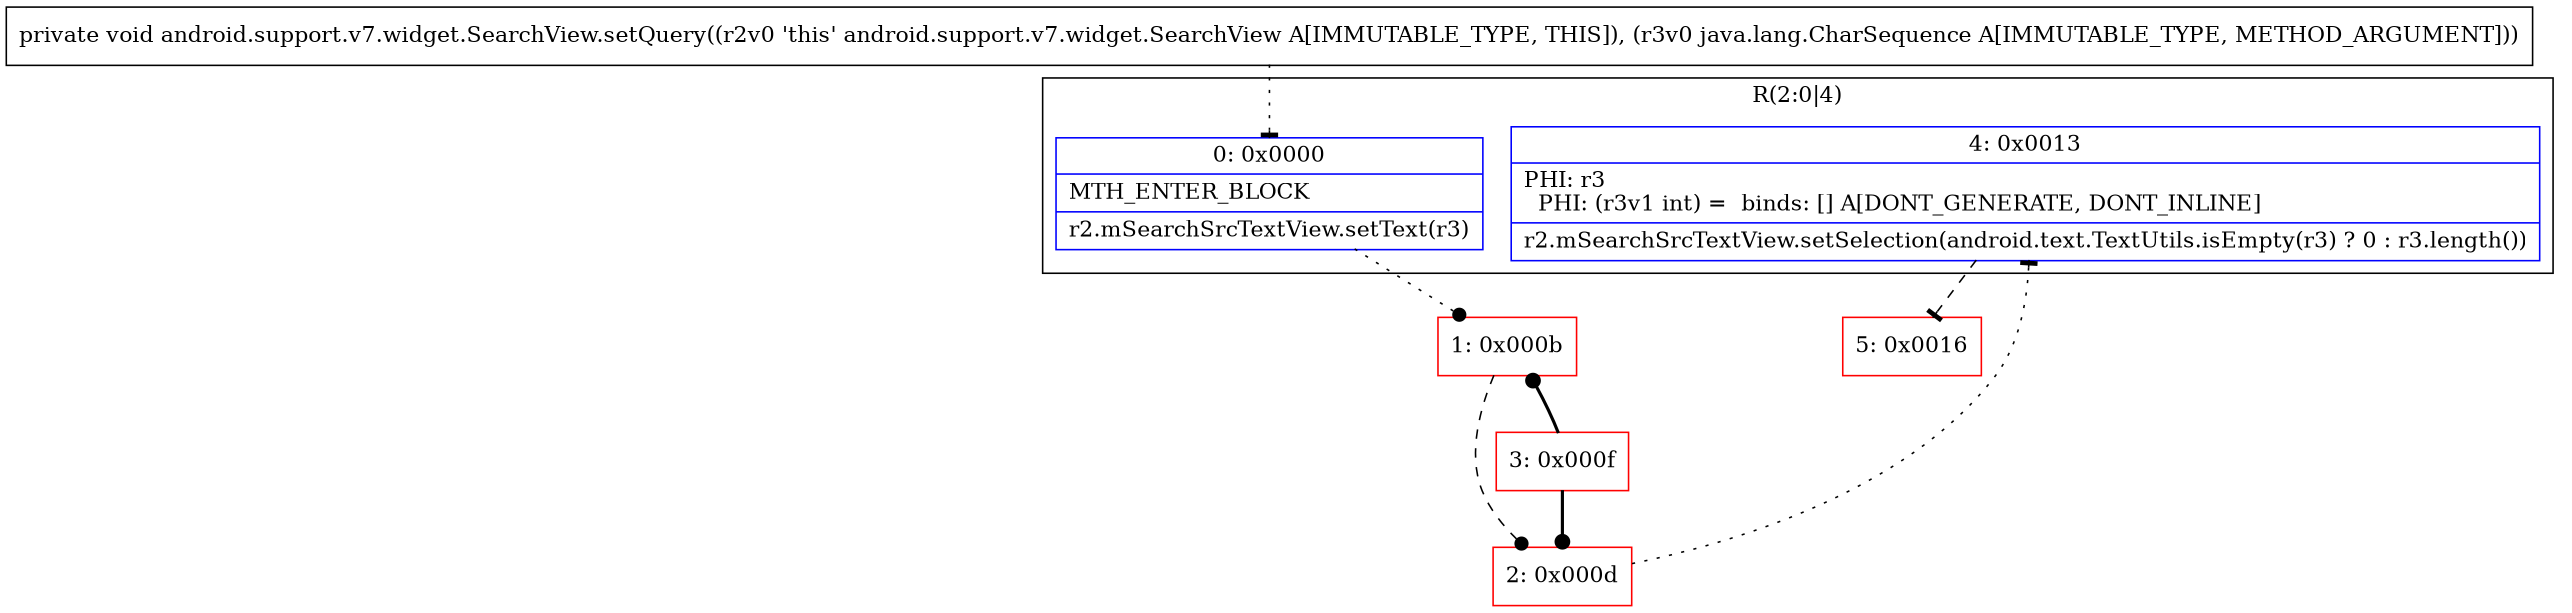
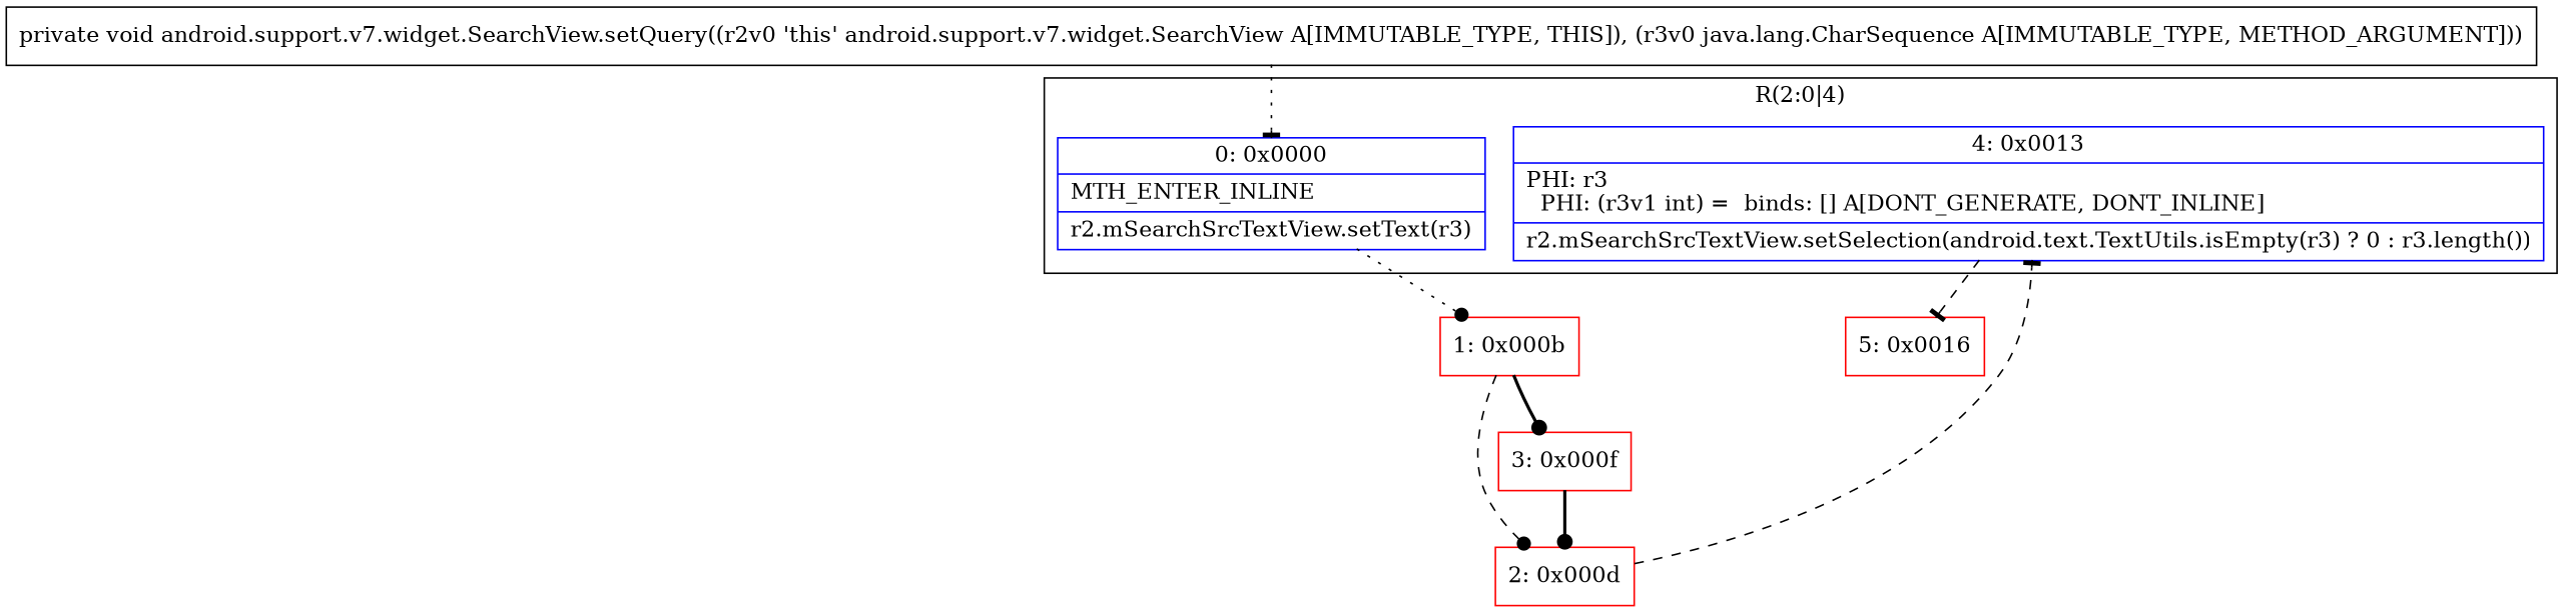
  digraph {
    node [color=red shape=record]
    edge [arrowhead=dot style=dashed]
-   n1 [color=blue label="{0\:\ 0x0000|MTH_ENTER_BLOCK\l|r2.mSearchSrcTextView.setText(r3)\l}"]
+   n1 [color=blue label="{0\:\ 0x0000|MTH_ENTER_INLINE\l|r2.mSearchSrcTextView.setText(r3)\l}"]
    n2 [color=blue label="{4\:\ 0x0013|PHI: r3 \l  PHI: (r3v1 int) =  binds: [] A[DONT_GENERATE, DONT_INLINE]\l|r2.mSearchSrcTextView.setSelection(android.text.TextUtils.isEmpty(r3) ? 0 : r3.length())\l}"]
    n3 [label="{1\:\ 0x000b}"]
    n4 [label="{5\:\ 0x0016}"]
    n5 [label="{2\:\ 0x000d}"]
    n6 [label="{3\:\ 0x000f}"]
    n7 [label="{private void android.support.v7.widget.SearchView.setQuery((r2v0 'this' android.support.v7.widget.SearchView A[IMMUTABLE_TYPE, THIS]), (r3v0 java.lang.CharSequence A[IMMUTABLE_TYPE, METHOD_ARGUMENT])) }" color=""]
    subgraph cluster_1 {
      label="R(2:0|4)"
      n1
      n2
    }
    n1 -> n3 [style=dotted]
    n2 -> n4 [arrowhead=tee]
    n3 -> n5
-   n6 -> n3 [style=bold]
-   n5 -> n2 [arrowhead=tee style=dotted]
+   n3 -> n6 [style=bold]
+   n5 -> n2 [arrowhead=tee]
    n6 -> n5 [style=bold]
    n7 -> n1 [arrowhead=tee style=dotted]
  }
